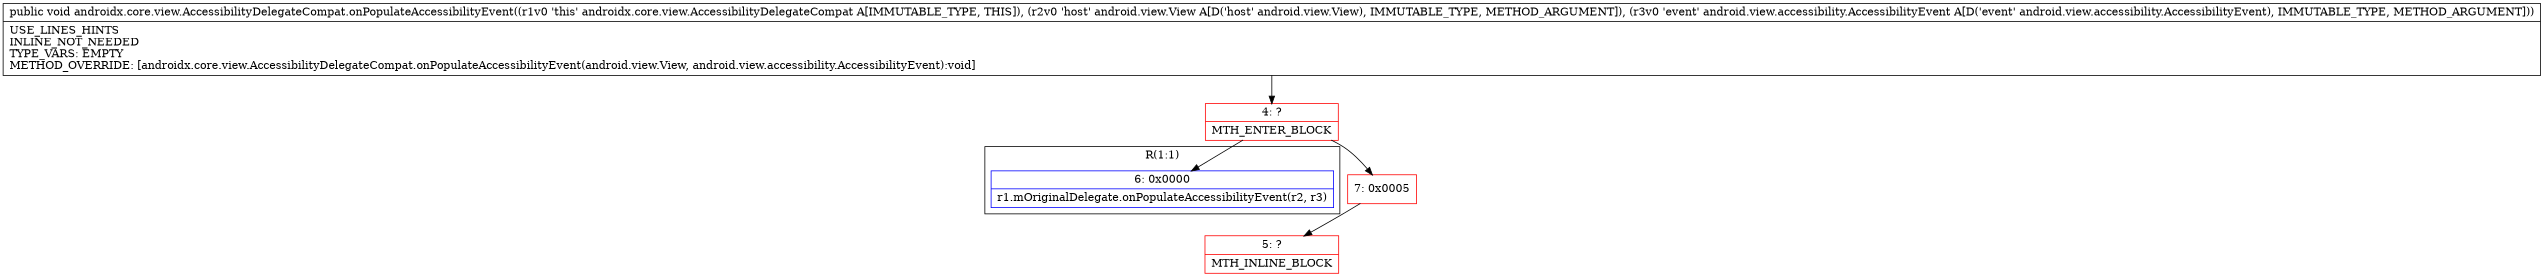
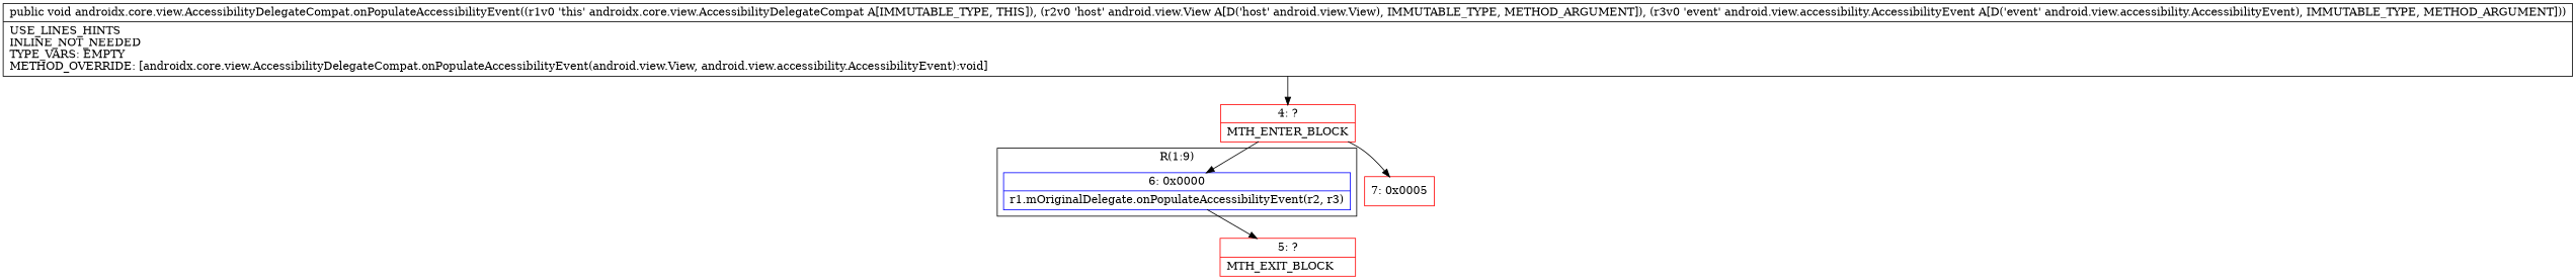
  digraph {
    node [color=red shape=record]
    n1 [color=blue label="{6\:\ 0x0000|r1.mOriginalDelegate.onPopulateAccessibilityEvent(r2, r3)\l}"]
    n2 [label="{7\:\ 0x0005}"]
-   n3 [label="{5\:\ ?|MTH_INLINE_BLOCK\l}"]
+   n3 [label="{5\:\ ?|MTH_EXIT_BLOCK\l}"]
    n4 [label="{4\:\ ?|MTH_ENTER_BLOCK\l}"]
    n5 [label="{public void androidx.core.view.AccessibilityDelegateCompat.onPopulateAccessibilityEvent((r1v0 'this' androidx.core.view.AccessibilityDelegateCompat A[IMMUTABLE_TYPE, THIS]), (r2v0 'host' android.view.View A[D('host' android.view.View), IMMUTABLE_TYPE, METHOD_ARGUMENT]), (r3v0 'event' android.view.accessibility.AccessibilityEvent A[D('event' android.view.accessibility.AccessibilityEvent), IMMUTABLE_TYPE, METHOD_ARGUMENT]))  | USE_LINES_HINTS\lINLINE_NOT_NEEDED\lTYPE_VARS: EMPTY\lMETHOD_OVERRIDE: [androidx.core.view.AccessibilityDelegateCompat.onPopulateAccessibilityEvent(android.view.View, android.view.accessibility.AccessibilityEvent):void]\l}" color=""]
    subgraph cluster_1 {
-     label="R(1:1)"
+     label="R(1:9)"
      n1
    }
-   n2 -> n3
+   n1 -> n3
    n4 -> n1
    n4 -> n2
    n5 -> n4
  }
